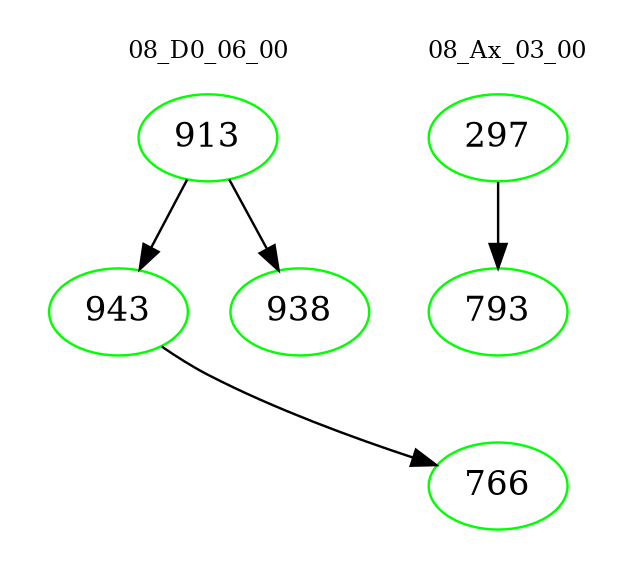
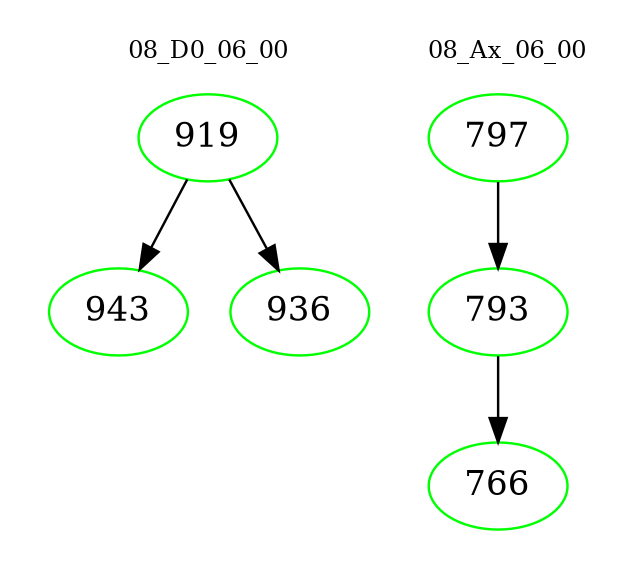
  digraph {
    node [color=green]
    edge [color=black]
    n1 [label=793]
    n2 [label=766]
-   n3 [label=297]
-   n4 [label=913]
+   n3 [label=797]
+   n4 [label=919]
    n5 [label=943]
-   n6 [label=938]
+   n6 [label=936]
    subgraph cluster_1 {
      color=white
      fontsize=10
-     label="08_Ax_03_00"
+     label="08_Ax_06_00"
      n1
      n2
      n3
    }
    subgraph cluster_2 {
      color=white
      fontsize=10
      label="08_D0_06_00"
      n4
      n5
      n6
    }
-   n5 -> n2
+   n1 -> n2
    n3 -> n1
    n4 -> n5
    n4 -> n6
  }
